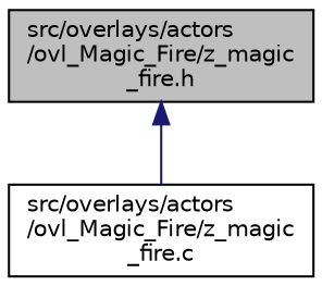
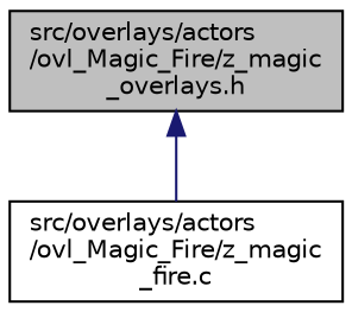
  digraph {
    node [color=black fontname=Helvetica fontsize=10 shape=record style=filled]
-   n1 [fillcolor=grey75 fontcolor=black height=0.2 label="src/overlays/actors\l/ovl_Magic_Fire/z_magic\l_fire.h" width=0.4]
+   n1 [fillcolor=grey75 fontcolor=black height=0.2 label="src/overlays/actors\l/ovl_Magic_Fire/z_magic\l_overlays.h" width=0.4]
    n2 [fillcolor=white height=0.2 label="src/overlays/actors\l/ovl_Magic_Fire/z_magic\l_fire.c" width=0.4]
    n1 -> n2 [color=midnightblue dir=back fontname=Helvetica fontsize=10 labelfontname=Helvetica labelfontsize=10 style=solid]
  }
